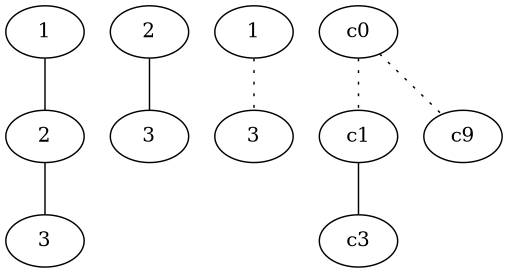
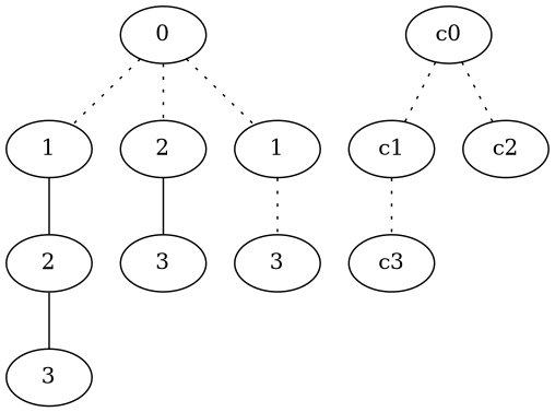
  graph {
    edge [style=dotted]
+   n1 [label=0]
    n2 [label=1]
    n3 [label=2]
    n4 [label=1]
    n5 [label=2]
    n6 [label=3]
    n7 [label=3]
    n8 [label=3]
    c0
    c1
-   c2 [label=c9]
+   c2
    c3
+   n1 -- n2
+   n1 -- n3
+   n1 -- n4
    n2 -- n5 [style=""]
    n3 -- n6 [style=""]
    n4 -- n7
    n5 -- n8 [style=""]
    c0 -- c1
    c0 -- c2
-   c1 -- c3 [style=solid]
+   c1 -- c3
  }
